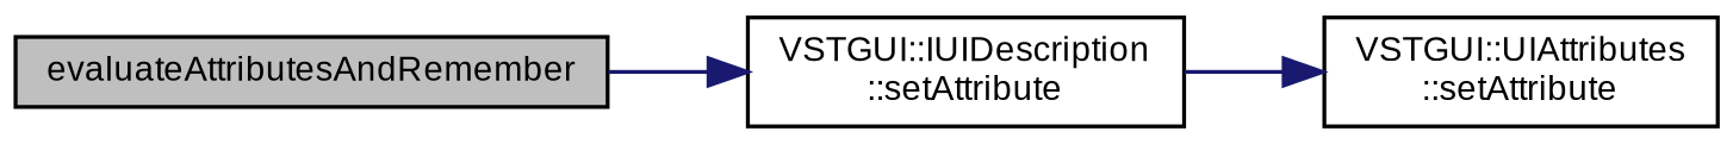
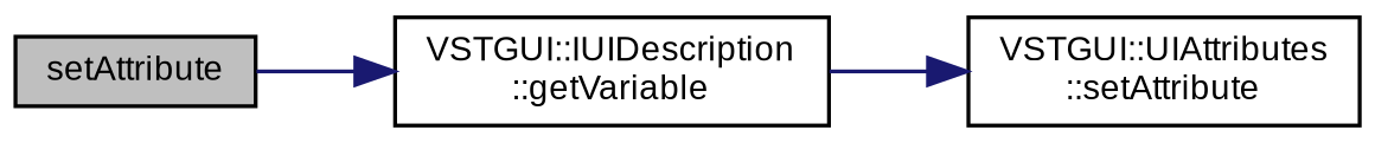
  digraph {
    rankdir=LR
    node [color=black fontname=Arial fontsize=9 shape=record]
    edge [color=midnightblue fontname=Arial fontsize=9 labelfontname=Arial labelfontsize=9 style=solid]
-   n1 [fillcolor=grey75 fontcolor=black height=0.2 label=evaluateAttributesAndRemember style=filled width=0.4]
-   n2 [height=0.2 label="VSTGUI::IUIDescription\l::setAttribute" width=0.4]
+   n1 [fillcolor=grey75 fontcolor=black height=0.2 label=setAttribute style=filled width=0.4]
+   n2 [height=0.2 label="VSTGUI::IUIDescription\l::getVariable" width=0.4]
    n3 [height=0.2 label="VSTGUI::UIAttributes\l::setAttribute" width=0.4]
    n1 -> n2
    n2 -> n3
  }
